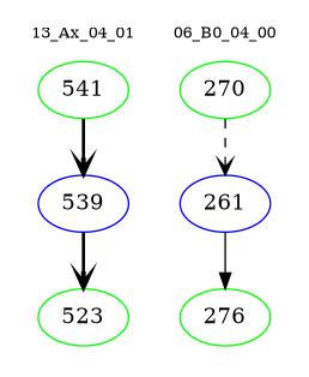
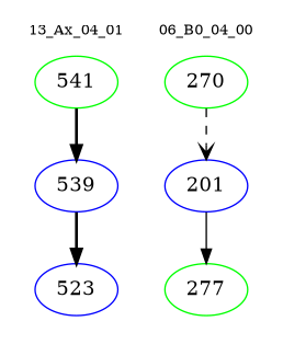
  digraph {
    node [color=green]
    edge [arrowhead=vee color=black style=bold]
    n1 [label=541]
    n2 [color=blue label=539]
-   n3 [label=523]
+   n3 [color=blue label=523]
    n4 [label=270]
-   n5 [color=blue label=261]
-   n6 [label=276]
+   n5 [color=blue label=201]
+   n6 [label=277]
    subgraph cluster_1 {
      color=white
      fontsize=10
      label="13_Ax_04_01"
      n1
      n2
      n3
    }
    subgraph cluster_2 {
      color=white
      fontsize=10
      label="06_B0_04_00"
      n4
      n5
      n6
    }
-   n1 -> n2
-   n2 -> n3
+   n1 -> n2 [arrowhead=normal]
+   n2 -> n3 [arrowhead=normal]
    n4 -> n5 [style=dashed]
    n5 -> n6 [arrowhead=normal style=solid]
  }
